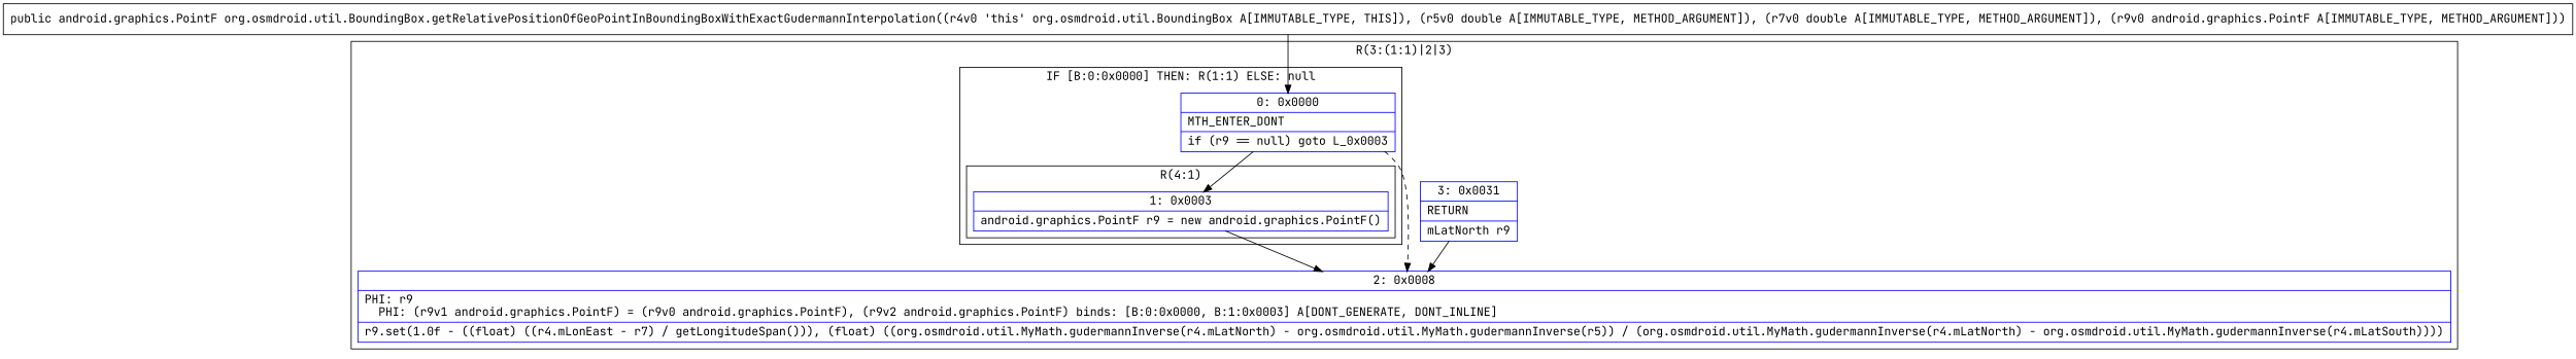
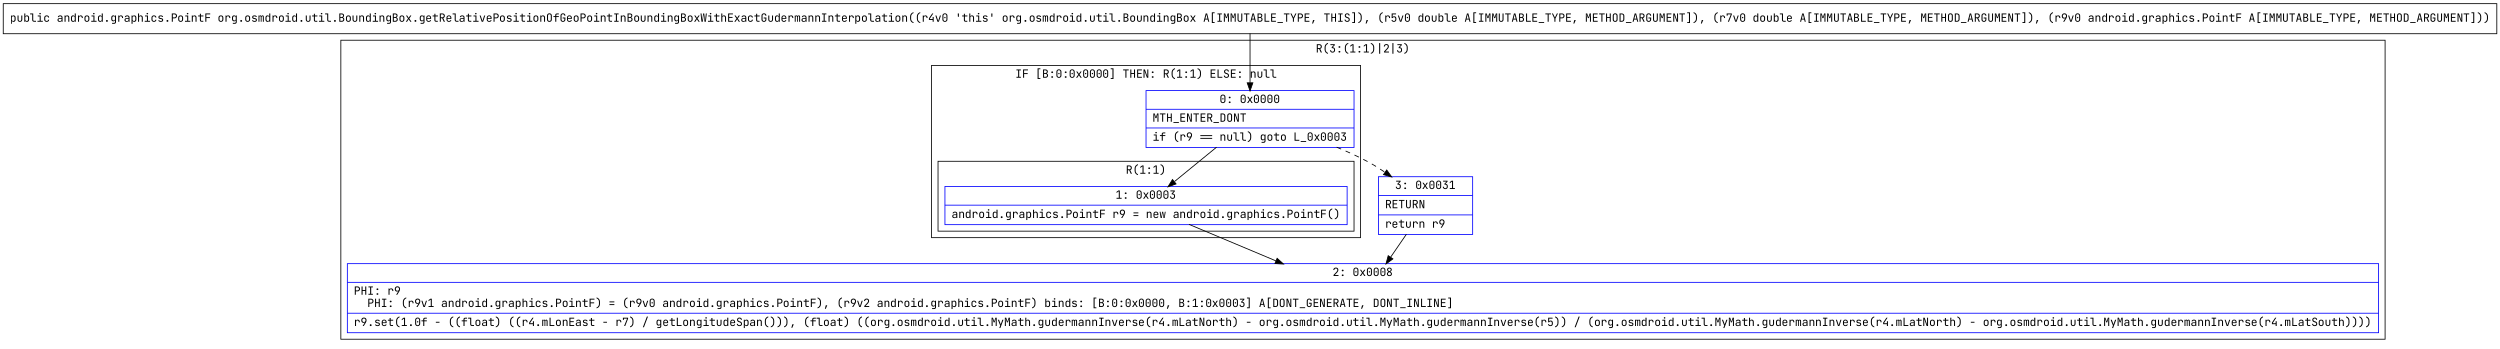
  digraph {
    fontname="JetBrains Mono"
    node [color=blue fontname="JetBrains Mono" shape=record]
    edge [fontname="JetBrains Mono"]
    n1 [label="{1\:\ 0x0003|android.graphics.PointF r9 = new android.graphics.PointF()\l}"]
    n2 [label="{0\:\ 0x0000|MTH_ENTER_DONT\l|if (r9 == null) goto L_0x0003\l}"]
    n3 [label="{2\:\ 0x0008|PHI: r9 \l  PHI: (r9v1 android.graphics.PointF) = (r9v0 android.graphics.PointF), (r9v2 android.graphics.PointF) binds: [B:0:0x0000, B:1:0x0003] A[DONT_GENERATE, DONT_INLINE]\l|r9.set(1.0f \- ((float) ((r4.mLonEast \- r7) \/ getLongitudeSpan())), (float) ((org.osmdroid.util.MyMath.gudermannInverse(r4.mLatNorth) \- org.osmdroid.util.MyMath.gudermannInverse(r5)) \/ (org.osmdroid.util.MyMath.gudermannInverse(r4.mLatNorth) \- org.osmdroid.util.MyMath.gudermannInverse(r4.mLatSouth))))\l}"]
-   n4 [label="{3\:\ 0x0031|RETURN\l|mLatNorth r9\l}"]
+   n4 [label="{3\:\ 0x0031|RETURN\l|return r9\l}"]
    n5 [label="{public android.graphics.PointF org.osmdroid.util.BoundingBox.getRelativePositionOfGeoPointInBoundingBoxWithExactGudermannInterpolation((r4v0 'this' org.osmdroid.util.BoundingBox A[IMMUTABLE_TYPE, THIS]), (r5v0 double A[IMMUTABLE_TYPE, METHOD_ARGUMENT]), (r7v0 double A[IMMUTABLE_TYPE, METHOD_ARGUMENT]), (r9v0 android.graphics.PointF A[IMMUTABLE_TYPE, METHOD_ARGUMENT])) }" color=""]
    subgraph cluster_1 {
      label="R(3:(1:1)|2|3)"
      n3
      n4
      subgraph cluster_2 {
        label="IF [B:0:0x0000] THEN: R(1:1) ELSE: null"
        n2
        subgraph cluster_3 {
-         label="R(4:1)"
+         label="R(1:1)"
          n1
        }
      }
    }
    n1 -> n3
    n2 -> n1
-   n2 -> n3 [style=dashed]
+   n2 -> n4 [style=dashed]
    n4 -> n3
    n5 -> n2
  }
